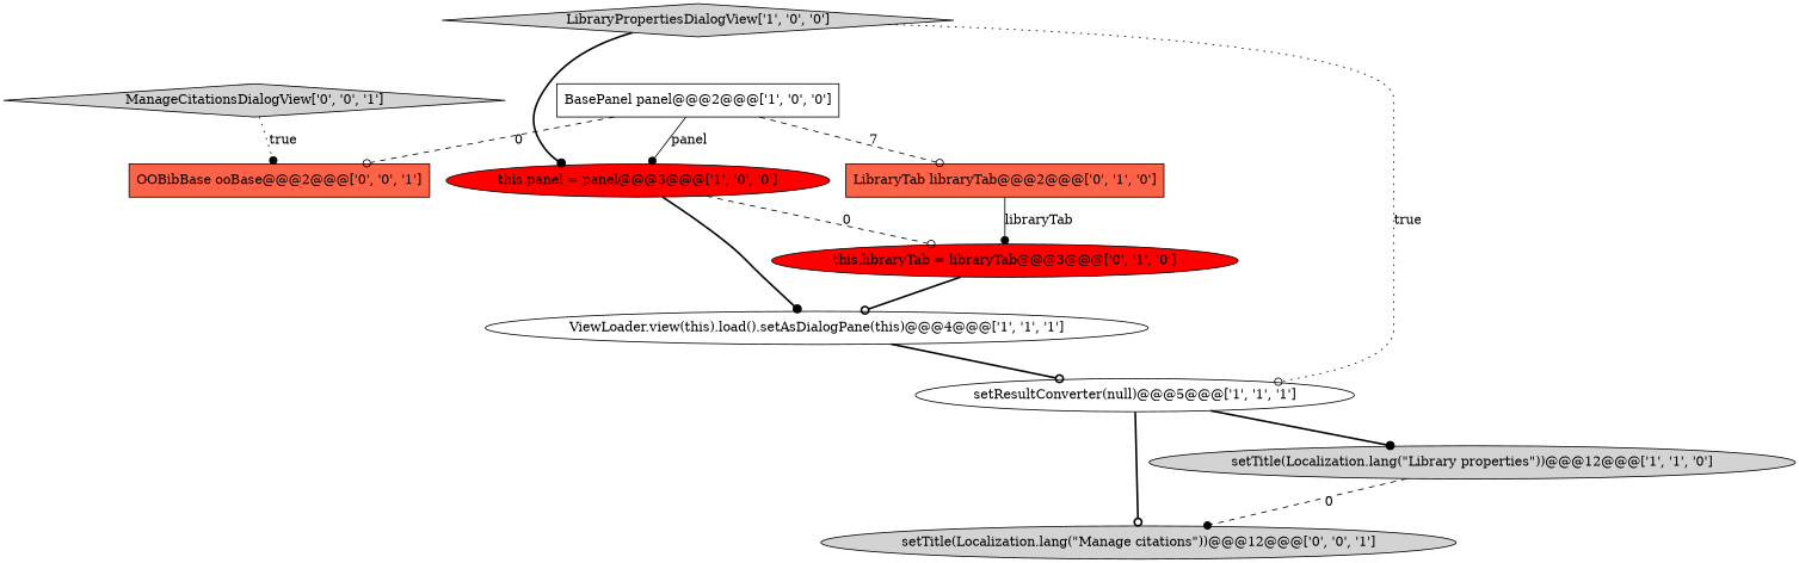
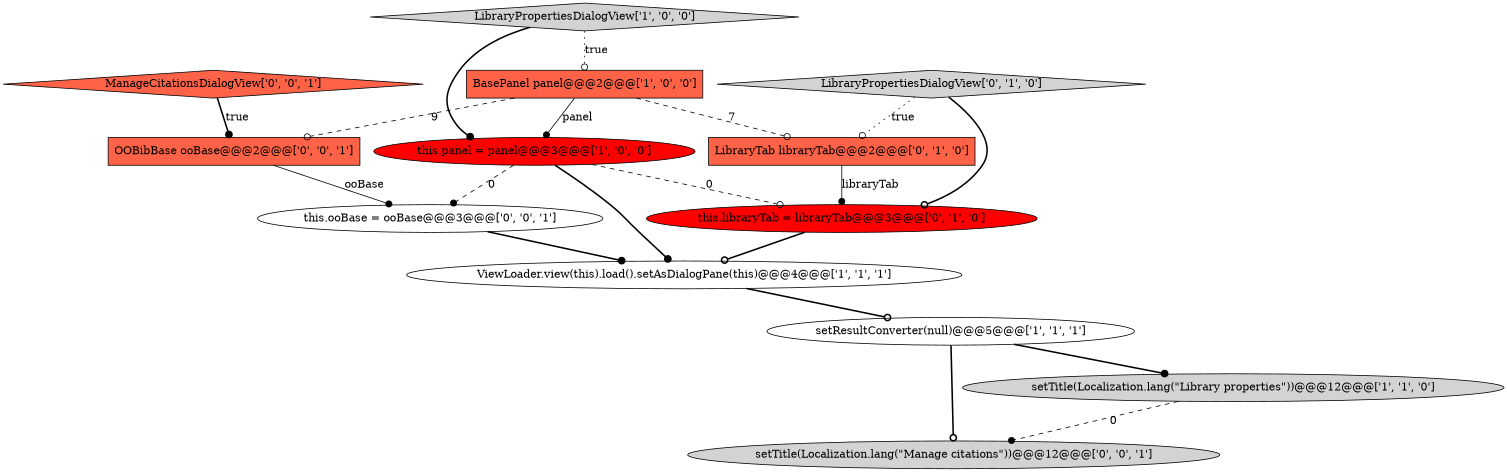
  digraph {
    node [fillcolor=lightgray shape=ellipse style=filled]
    edge [arrowhead=dot style=bold]
    n1 [fillcolor=tomato label="OOBibBase ooBase@@@2@@@['0', '0', '1']" shape=box]
+   n2 [fillcolor=white label="this.ooBase = ooBase@@@3@@@['0', '0', '1']"]
    n3 [fillcolor=white label="ViewLoader.view(this).load().setAsDialogPane(this)@@@4@@@['1', '1', '1']"]
+   n4 [label="LibraryPropertiesDialogView['0', '1', '0']" shape=diamond]
    n5 [fillcolor=red label="this.libraryTab = libraryTab@@@3@@@['0', '1', '0']"]
    n6 [fillcolor=tomato label="LibraryTab libraryTab@@@2@@@['0', '1', '0']" shape=box]
    n7 [fillcolor=white label="setResultConverter(null)@@@5@@@['1', '1', '1']"]
    n8 [label="setTitle(Localization.lang(\"Manage citations\"))@@@12@@@['0', '0', '1']"]
    n9 [label="setTitle(Localization.lang(\"Library properties\"))@@@12@@@['1', '1', '0']"]
-   n10 [fillcolor=white label="BasePanel panel@@@2@@@['1', '0', '0']" shape=box]
+   n10 [fillcolor=tomato label="BasePanel panel@@@2@@@['1', '0', '0']" shape=box]
    n11 [fillcolor=red label="this.panel = panel@@@3@@@['1', '0', '0']"]
    n12 [label="LibraryPropertiesDialogView['1', '0', '0']" shape=diamond]
-   n13 [label="ManageCitationsDialogView['0', '0', '1']" shape=diamond]
+   n13 [fillcolor=tomato label="ManageCitationsDialogView['0', '0', '1']" shape=diamond]
+   n1 -> n2 [label=ooBase style=solid]
+   n2 -> n3
    n3 -> n7 [arrowhead=odot]
+   n4 -> n5 [arrowhead=odot]
+   n4 -> n6 [arrowhead=odot label=true style=dotted]
    n5 -> n3 [arrowhead=odot]
    n6 -> n5 [label=libraryTab style=solid]
    n7 -> n8 [arrowhead=odot]
    n7 -> n9
    n9 -> n8 [label=0 style=dashed]
-   n10 -> n1 [arrowhead=odot label=0 style=dashed]
+   n10 -> n1 [arrowhead=odot label=9 style=dashed]
    n10 -> n6 [arrowhead=odot label=7 style=dashed]
    n10 -> n11 [label=panel style=solid]
+   n11 -> n2 [label=0 style=dashed]
    n11 -> n3
    n11 -> n5 [arrowhead=odot label=0 style=dashed]
-   n12 -> n7 [arrowhead=odot label=true style=dotted]
+   n12 -> n10 [arrowhead=odot label=true style=dotted]
    n12 -> n11
-   n13 -> n1 [label=true style=dotted]
+   n13 -> n1 [label=true]
  }
